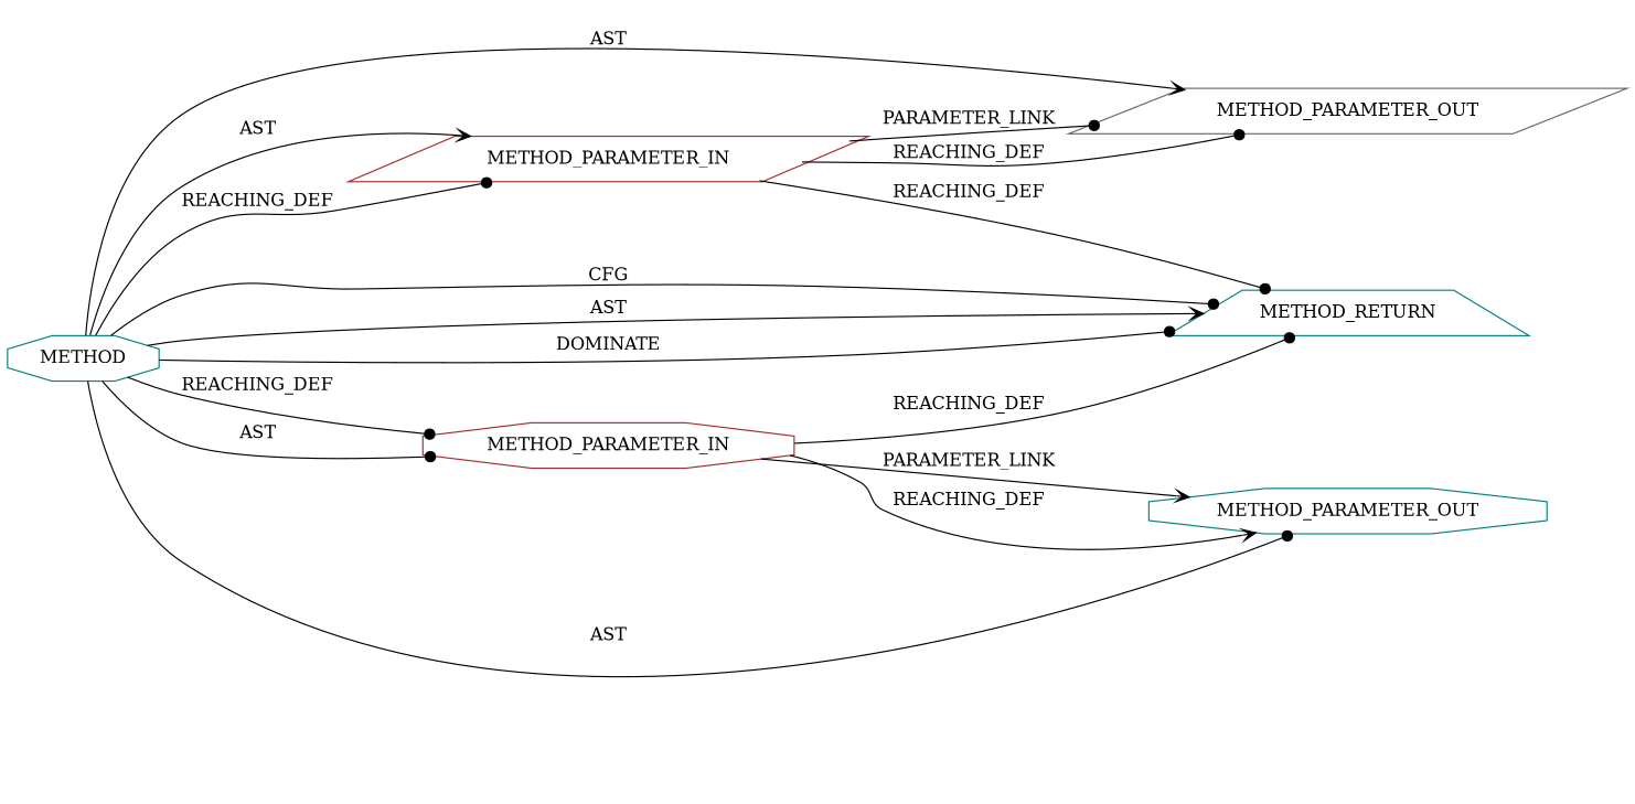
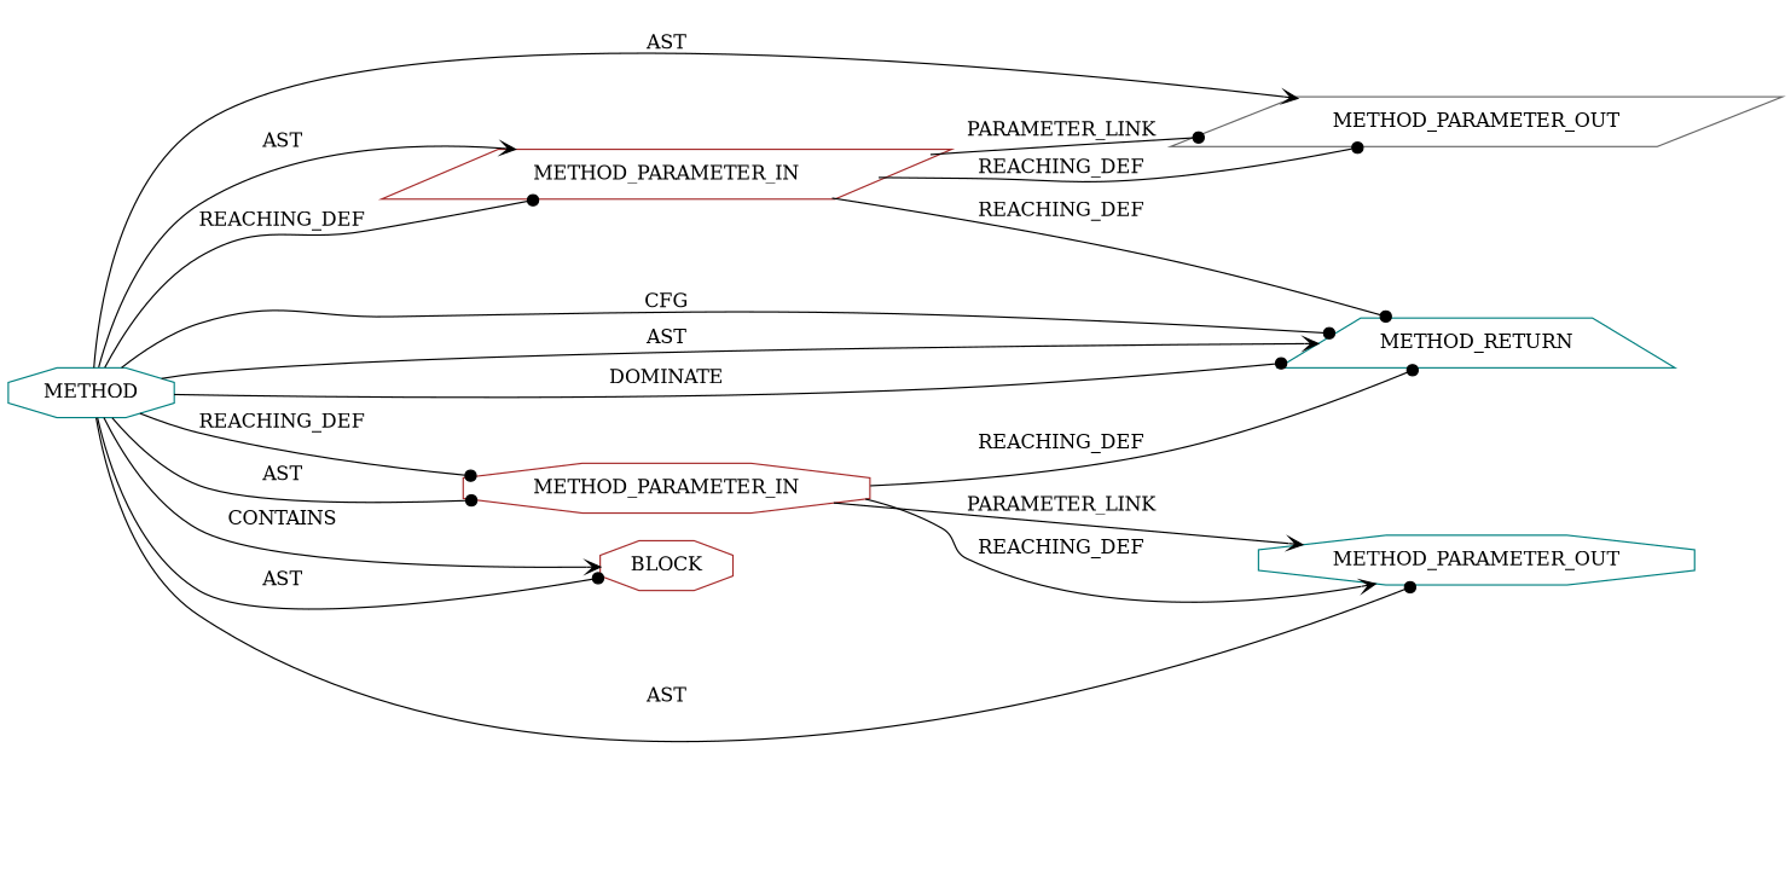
  digraph {
    rankdir=LR
    node [CODE=p1 EVALUATION_STRATEGY=BY_VALUE IS_VARIADIC=false ORDER=1 TYPE_FULL_NAME=ANY color=brown shape=octagon]
    edge [arrowhead=dot]
    n1 [INDEX=1 NAME=p1 color=gray40 label=METHOD_PARAMETER_OUT shape=parallelogram]
    n2 [INDEX=1 NAME=p1 label=METHOD_PARAMETER_IN shape=parallelogram]
    n3 [CODE=RET ORDER=2 color=teal label=METHOD_RETURN shape=trapezium IS_VARIADIC=""]
    n4 [AST_PARENT_FULL_NAME="<global>" AST_PARENT_TYPE=NAMESPACE_BLOCK CODE="<empty>" FILENAME="<empty>" FULL_NAME="<operator>.and" IS_EXTERNAL=true NAME="<operator>.and" ORDER=0 color=teal label=METHOD EVALUATION_STRATEGY="" IS_VARIADIC="" TYPE_FULL_NAME=""]
+   n5 [ARGUMENT_INDEX=1 CODE="<empty>" label=BLOCK EVALUATION_STRATEGY="" IS_VARIADIC=""]
    n6 [CODE=p2 INDEX=2 NAME=p2 ORDER=2 color=teal label=METHOD_PARAMETER_OUT]
    n7 [CODE=p2 INDEX=2 NAME=p2 ORDER=2 label=METHOD_PARAMETER_IN]
    n2 -> n1 [label=PARAMETER_LINK]
    n2 -> n1 [VARIABLE=p1 label=REACHING_DEF]
    n2 -> n3 [VARIABLE=p1 label=REACHING_DEF]
    n4 -> n1 [arrowhead=vee label=AST]
    n4 -> n2 [arrowhead=vee label=AST]
    n4 -> n2 [label=REACHING_DEF]
    n4 -> n3 [label=CFG]
    n4 -> n3 [arrowhead=vee label=AST]
    n4 -> n3 [label=DOMINATE]
+   n4 -> n5 [label=AST]
+   n4 -> n5 [arrowhead=vee label=CONTAINS]
    n4 -> n6 [label=AST]
    n4 -> n7 [label=AST]
    n4 -> n7 [label=REACHING_DEF]
    n7 -> n3 [VARIABLE=p2 label=REACHING_DEF]
    n7 -> n6 [VARIABLE=p2 arrowhead=vee label=REACHING_DEF]
    n7 -> n6 [arrowhead=vee label=PARAMETER_LINK]
  }
